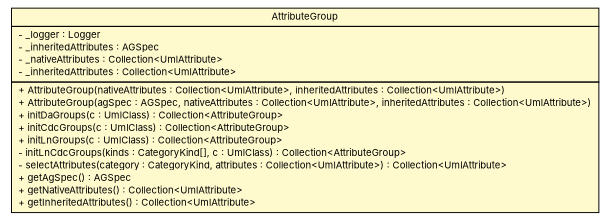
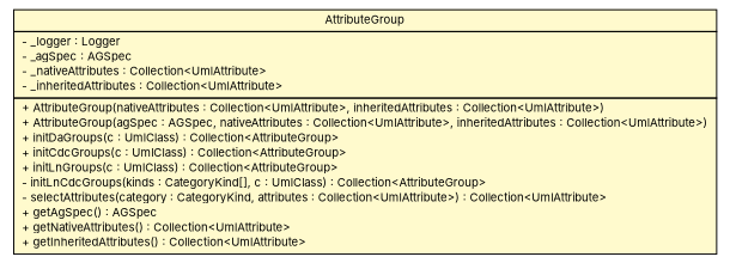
  digraph {
    nodesep=0.25
    ranksep=0.5
    fontname=Inter
-   n1 [fontcolor=black fontname=Inter fontsize=10.0 label=<<table title="org.tanjakostic.jcleancim.docgen.collector.impl.ag.AttributeGroup" border="0" cellborder="1" cellspacing="0" cellpadding="2" port="p" bgcolor="lemonChiffon" href="./AttributeGroup.html"> 		<tr><td><table border="0" cellspacing="0" cellpadding="1"> <tr><td align="center" balign="center"> AttributeGroup </td></tr> 		</table></td></tr> 		<tr><td><table border="0" cellspacing="0" cellpadding="1"> <tr><td align="left" balign="left"> - _logger : Logger </td></tr> <tr><td align="left" balign="left"> - _inheritedAttributes : AGSpec </td></tr> <tr><td align="left" balign="left"> - _nativeAttributes : Collection&lt;UmlAttribute&gt; </td></tr> <tr><td align="left" balign="left"> - _inheritedAttributes : Collection&lt;UmlAttribute&gt; </td></tr> 		</table></td></tr> 		<tr><td><table border="0" cellspacing="0" cellpadding="1"> <tr><td align="left" balign="left"> + AttributeGroup(nativeAttributes : Collection&lt;UmlAttribute&gt;, inheritedAttributes : Collection&lt;UmlAttribute&gt;) </td></tr> <tr><td align="left" balign="left"> + AttributeGroup(agSpec : AGSpec, nativeAttributes : Collection&lt;UmlAttribute&gt;, inheritedAttributes : Collection&lt;UmlAttribute&gt;) </td></tr> <tr><td align="left" balign="left"> + initDaGroups(c : UmlClass) : Collection&lt;AttributeGroup&gt; </td></tr> <tr><td align="left" balign="left"> + initCdcGroups(c : UmlClass) : Collection&lt;AttributeGroup&gt; </td></tr> <tr><td align="left" balign="left"> + initLnGroups(c : UmlClass) : Collection&lt;AttributeGroup&gt; </td></tr> <tr><td align="left" balign="left"> - initLnCdcGroups(kinds : CategoryKind[], c : UmlClass) : Collection&lt;AttributeGroup&gt; </td></tr> <tr><td align="left" balign="left"> - selectAttributes(category : CategoryKind, attributes : Collection&lt;UmlAttribute&gt;) : Collection&lt;UmlAttribute&gt; </td></tr> <tr><td align="left" balign="left"> + getAgSpec() : AGSpec </td></tr> <tr><td align="left" balign="left"> + getNativeAttributes() : Collection&lt;UmlAttribute&gt; </td></tr> <tr><td align="left" balign="left"> + getInheritedAttributes() : Collection&lt;UmlAttribute&gt; </td></tr> 		</table></td></tr> 		</table>> shape=plaintext]
+   n1 [fontcolor=black fontname=Inter fontsize=10.0 label=<<table title="org.tanjakostic.jcleancim.docgen.collector.impl.ag.AttributeGroup" border="0" cellborder="1" cellspacing="0" cellpadding="2" port="p" bgcolor="lemonChiffon" href="./AttributeGroup.html"> 		<tr><td><table border="0" cellspacing="0" cellpadding="1"> <tr><td align="center" balign="center"> AttributeGroup </td></tr> 		</table></td></tr> 		<tr><td><table border="0" cellspacing="0" cellpadding="1"> <tr><td align="left" balign="left"> - _logger : Logger </td></tr> <tr><td align="left" balign="left"> - _agSpec : AGSpec </td></tr> <tr><td align="left" balign="left"> - _nativeAttributes : Collection&lt;UmlAttribute&gt; </td></tr> <tr><td align="left" balign="left"> - _inheritedAttributes : Collection&lt;UmlAttribute&gt; </td></tr> 		</table></td></tr> 		<tr><td><table border="0" cellspacing="0" cellpadding="1"> <tr><td align="left" balign="left"> + AttributeGroup(nativeAttributes : Collection&lt;UmlAttribute&gt;, inheritedAttributes : Collection&lt;UmlAttribute&gt;) </td></tr> <tr><td align="left" balign="left"> + AttributeGroup(agSpec : AGSpec, nativeAttributes : Collection&lt;UmlAttribute&gt;, inheritedAttributes : Collection&lt;UmlAttribute&gt;) </td></tr> <tr><td align="left" balign="left"> + initDaGroups(c : UmlClass) : Collection&lt;AttributeGroup&gt; </td></tr> <tr><td align="left" balign="left"> + initCdcGroups(c : UmlClass) : Collection&lt;AttributeGroup&gt; </td></tr> <tr><td align="left" balign="left"> + initLnGroups(c : UmlClass) : Collection&lt;AttributeGroup&gt; </td></tr> <tr><td align="left" balign="left"> - initLnCdcGroups(kinds : CategoryKind[], c : UmlClass) : Collection&lt;AttributeGroup&gt; </td></tr> <tr><td align="left" balign="left"> - selectAttributes(category : CategoryKind, attributes : Collection&lt;UmlAttribute&gt;) : Collection&lt;UmlAttribute&gt; </td></tr> <tr><td align="left" balign="left"> + getAgSpec() : AGSpec </td></tr> <tr><td align="left" balign="left"> + getNativeAttributes() : Collection&lt;UmlAttribute&gt; </td></tr> <tr><td align="left" balign="left"> + getInheritedAttributes() : Collection&lt;UmlAttribute&gt; </td></tr> 		</table></td></tr> 		</table>> shape=plaintext]
  }
